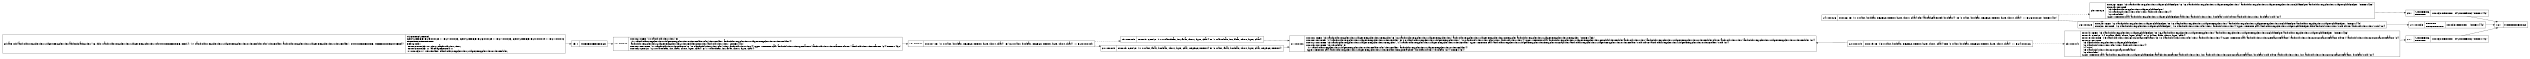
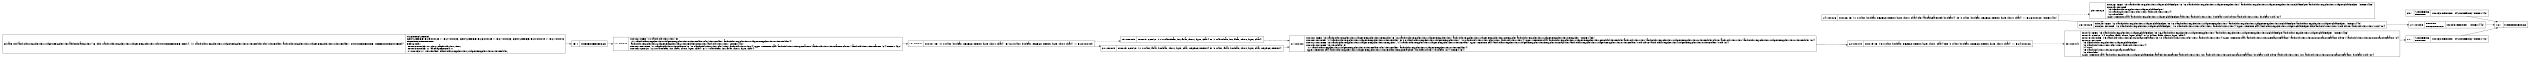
  digraph {
    rankdir=LR
    node [shape=record]
    n1 [label="{15\:\ ?|MTH_ENTER_BLOCK\l}"]
    n2 [label="{17\:\ 0x0000|0x0000: IGET  (r0 I:android.view.View) = \l  (r7 I:androidx.recyclerview.widget.RecyclerView$ViewHolder A[D('viewHolder' androidx.recyclerview.widget.RecyclerView$ViewHolder)])\l androidx.recyclerview.widget.RecyclerView.ViewHolder.itemView android.view.View  (LINE:1431)\l0x0002: INVOKE  (r1 I:android.view.ViewParent) = (r0 I:android.view.View A[D('view' android.view.View)]) type: VIRTUAL call: android.view.View.getParent():android.view.ViewParent A[MD:():android.view.ViewParent (c)] (LINE:1432)\l0x0006: CONST  (r2 I:??[boolean, int, float, short, byte, char]) = (1 ??[boolean, int, float, short, byte, char]) \l}"]
    n3 [label="{18\:\ 0x0007|0x0007: IF  (r1 I:??[int, boolean, OBJECT, ARRAY, byte, short, char]) != (r6 I:??[int, boolean, OBJECT, ARRAY, byte, short, char])  \-\> B:20:0x000b \l}"]
    n4 [label="{19\:\ 0x0009|0x0009: CONST  (r1 I:??[boolean, int, float, short, byte, char]) = (1 ??[boolean, int, float, short, byte, char]) \l}"]
    n5 [label="{20\:\ 0x000b|0x000b: CONST  (r1 I:??[int, float, boolean, short, byte, char, OBJECT, ARRAY]) = (0 ??[int, float, boolean, short, byte, char, OBJECT, ARRAY]) \l}"]
    n6 [label="{21\:\ 0x000c|0x000c: IGET  (r3 I:androidx.recyclerview.widget.RecyclerView$Recycler) = (r6 I:androidx.recyclerview.widget.RecyclerView) androidx.recyclerview.widget.RecyclerView.mRecycler androidx.recyclerview.widget.RecyclerView$Recycler  (LINE:1433)\l0x000e: INVOKE  (r4 I:androidx.recyclerview.widget.RecyclerView$ViewHolder) = (r6 I:androidx.recyclerview.widget.RecyclerView), (r0 I:android.view.View A[D('view' android.view.View)]) type: VIRTUAL call: androidx.recyclerview.widget.RecyclerView.getChildViewHolder(android.view.View):androidx.recyclerview.widget.RecyclerView$ViewHolder A[MD:(android.view.View):androidx.recyclerview.widget.RecyclerView$ViewHolder (m)]\l0x0012: INVOKE  (r3 I:androidx.recyclerview.widget.RecyclerView$Recycler), (r4 I:androidx.recyclerview.widget.RecyclerView$ViewHolder) type: VIRTUAL call: androidx.recyclerview.widget.RecyclerView.Recycler.unscrapView(androidx.recyclerview.widget.RecyclerView$ViewHolder):void A[MD:(androidx.recyclerview.widget.RecyclerView$ViewHolder):void (m)]\l0x0015: INVOKE  (r3 I:boolean) = \l  (r7 I:androidx.recyclerview.widget.RecyclerView$ViewHolder A[D('viewHolder' androidx.recyclerview.widget.RecyclerView$ViewHolder)])\l type: VIRTUAL call: androidx.recyclerview.widget.RecyclerView.ViewHolder.isTmpDetached():boolean A[MD:():boolean (m)] (LINE:1434)\l}"]
    n7 [label="{22\:\ 0x0019|0x0019: IF  (r3 I:??[int, boolean, OBJECT, ARRAY, byte, short, char]) == (0 ??[int, boolean, OBJECT, ARRAY, byte, short, char])  \-\> B:24:0x0026 \l}"]
    n8 [label="{23\:\ 0x001b|0x001b: IGET  (r3 I:androidx.recyclerview.widget.ChildHelper) = (r6 I:androidx.recyclerview.widget.RecyclerView) androidx.recyclerview.widget.RecyclerView.mChildHelper androidx.recyclerview.widget.ChildHelper  (LINE:1436)\l0x001d: CONST  (r4 I:??[int, float, short, byte, char]) = (\-1 ??[int, float, short, byte, char]) \l0x001e: INVOKE  (r5 I:android.view.ViewGroup$LayoutParams) = (r0 I:android.view.View A[D('view' android.view.View)]) type: VIRTUAL call: android.view.View.getLayoutParams():android.view.ViewGroup$LayoutParams A[MD:():android.view.ViewGroup$LayoutParams (c)]\l0x0022: INVOKE  \l  (r3 I:androidx.recyclerview.widget.ChildHelper)\l  (r0 I:android.view.View A[D('view' android.view.View)])\l  (r4 I:int)\l  (r5 I:android.view.ViewGroup$LayoutParams)\l  (r2 I:boolean)\l type: VIRTUAL call: androidx.recyclerview.widget.ChildHelper.attachViewToParent(android.view.View, int, android.view.ViewGroup$LayoutParams, boolean):void A[MD:(android.view.View, int, android.view.ViewGroup$LayoutParams, boolean):void (m)]\l}"]
    n9 [label="{28\:\ ?|SYNTHETIC\lRETURN\l|0x0033: RETURN   A[SYNTHETIC] (LINE:1442)\l}"]
    n10 [label="{24\:\ 0x0026|0x0026: IF  (r1 I:??[int, boolean, OBJECT, ARRAY, byte, short, char] A[D('alreadyParented' boolean)]) != (0 ??[int, boolean, OBJECT, ARRAY, byte, short, char])  \-\> B:26:0x002e  (LINE:1437)\l}"]
    n11 [label="{25\:\ 0x0028|0x0028: IGET  (r3 I:androidx.recyclerview.widget.ChildHelper) = (r6 I:androidx.recyclerview.widget.RecyclerView) androidx.recyclerview.widget.RecyclerView.mChildHelper androidx.recyclerview.widget.ChildHelper  (LINE:1438)\l0x002a: INVOKE  \l  (r3 I:androidx.recyclerview.widget.ChildHelper)\l  (r0 I:android.view.View A[D('view' android.view.View)])\l  (r2 I:boolean)\l type: VIRTUAL call: androidx.recyclerview.widget.ChildHelper.addView(android.view.View, boolean):void A[MD:(android.view.View, boolean):void (m)]\l}"]
    n12 [label="{26\:\ 0x002e|0x002e: IGET  (r2 I:androidx.recyclerview.widget.ChildHelper) = (r6 I:androidx.recyclerview.widget.RecyclerView) androidx.recyclerview.widget.RecyclerView.mChildHelper androidx.recyclerview.widget.ChildHelper  (LINE:1440)\l0x0030: INVOKE  (r2 I:androidx.recyclerview.widget.ChildHelper), (r0 I:android.view.View A[D('view' android.view.View)]) type: VIRTUAL call: androidx.recyclerview.widget.ChildHelper.hide(android.view.View):void A[MD:(android.view.View):void (m)]\l}"]
    n13 [label="{16\:\ ?|MTH_EXIT_BLOCK\l}"]
    n14 [label="{29\:\ ?|SYNTHETIC\lRETURN\l|0x0033: RETURN   A[SYNTHETIC] (LINE:1442)\l}"]
    n15 [label="{27\:\ 0x0033|RETURN\lORIG_RETURN\l|0x0033: RETURN    (LINE:1442)\l}"]
    n16 [label="{private void androidx.recyclerview.widget.RecyclerView.addAnimatingView((r6 'this' I:androidx.recyclerview.widget.RecyclerView A[IMMUTABLE_TYPE, THIS]), (r7 I:androidx.recyclerview.widget.RecyclerView$ViewHolder A[D('viewHolder' androidx.recyclerview.widget.RecyclerView$ViewHolder), IMMUTABLE_TYPE, METHOD_ARGUMENT]))  | USE_LINES_HINTS\lCROSS_EDGE: B:25:0x0028 \-\> B:27:0x0033, CROSS_EDGE: B:26:0x002e \-\> B:27:0x0033, CROSS_EDGE: B:20:0x000b \-\> B:21:0x000c\lINLINE_NOT_NEEDED\lDebug Info:\l  0x0002\-0x0033: r0 'view' Landroid\/view\/View;\l  0x000c\-0x0033: r1 'alreadyParented' Z\l  \-1 \-0x0033: r7 'viewHolder' Landroidx\/recyclerview\/widget\/RecyclerView$ViewHolder;\l}"]
    n1 -> n2
    n2 -> n3
    n3 -> n4 [style=dashed]
    n3 -> n5
    n4 -> n6
    n5 -> n6
-   n7 -> n6
+   n6 -> n7
    n7 -> n8 [style=dashed]
    n8 -> n9
    n9 -> n13
    n10 -> n11 [style=dashed]
    n10 -> n12
-   n11 -> n14
    n12 -> n15
    n14 -> n13
    n15 -> n13
    n16 -> n1
  }
